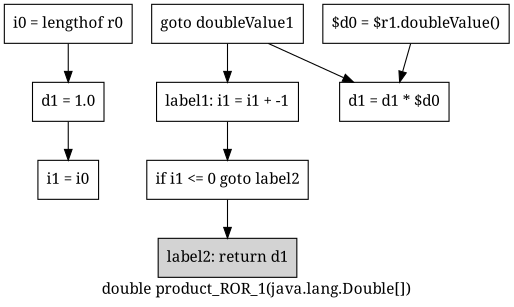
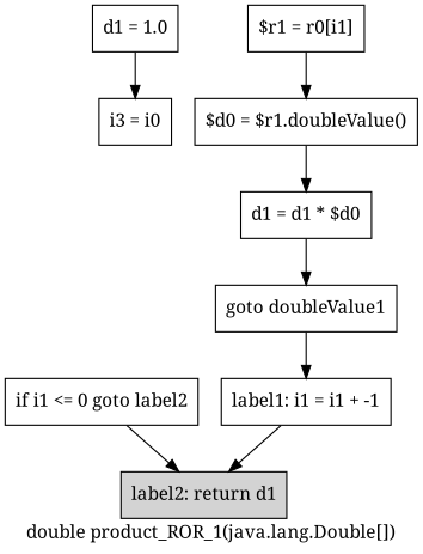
  digraph {
    fontname="Noto Serif"
    label="double product_ROR_1(java.lang.Double[])"
    node [fontname="Noto Serif" shape=box]
    edge [fontname="Noto Serif"]
-   n1 [label="i0 = lengthof r0"]
    n2 [label="d1 = 1.0"]
-   n3 [label="i1 = i0"]
+   n3 [label="i3 = i0"]
    n4 [label="label1: i1 = i1 + -1"]
    n5 [label="if i1 <= 0 goto label2"]
    n6 [fillcolor=lightgray label="label2: return d1" style=filled]
+   n7 [label="$r1 = r0[i1]"]
    n8 [label="$d0 = $r1.doubleValue()"]
    n9 [label="d1 = d1 * $d0"]
    n10 [label="goto doubleValue1"]
-   n1 -> n2
    n2 -> n3
-   n4 -> n5
+   n4 -> n6
    n5 -> n6
+   n7 -> n8
    n8 -> n9
-   n10 -> n9
+   n9 -> n10
    n10 -> n4
  }
